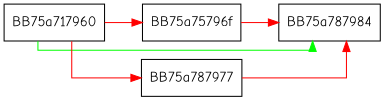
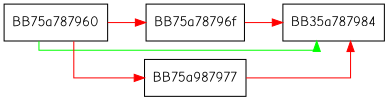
  digraph {
    fontname="Comic Neue"
    rankdir=LR
    splines=ortho
    node [fontname="Comic Neue" shape=box]
    edge [color=red fontname="Comic Neue"]
-   BB75a787960 [label=BB75a717960]
-   BB75a787984
-   BB75a78796f [label=BB75a75796f]
-   BB75a787977
+   BB75a787960
+   BB75a787984 [label=BB35a787984]
+   BB75a78796f
+   BB75a787977 [label=BB75a987977]
    BB75a787960 -> BB75a787984 [color=green]
    BB75a787960 -> BB75a78796f
    BB75a787960 -> BB75a787977
    BB75a78796f -> BB75a787984
    BB75a787977 -> BB75a787984
  }
